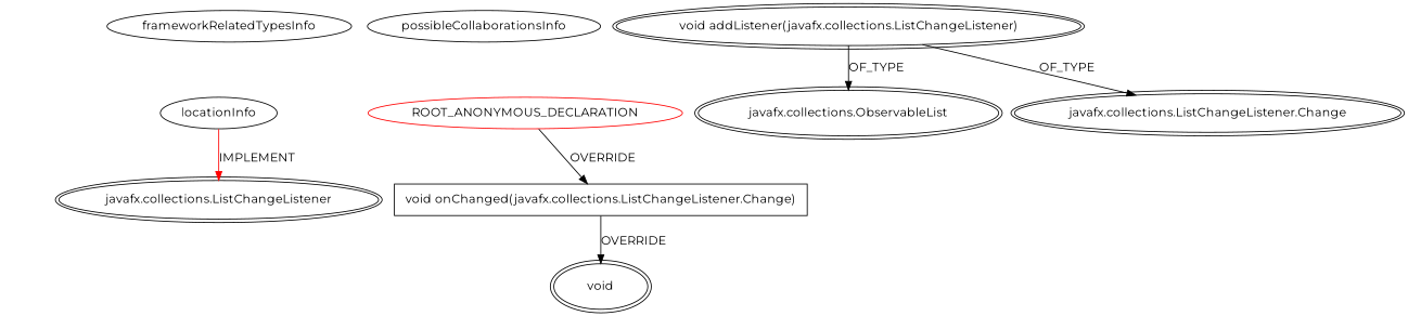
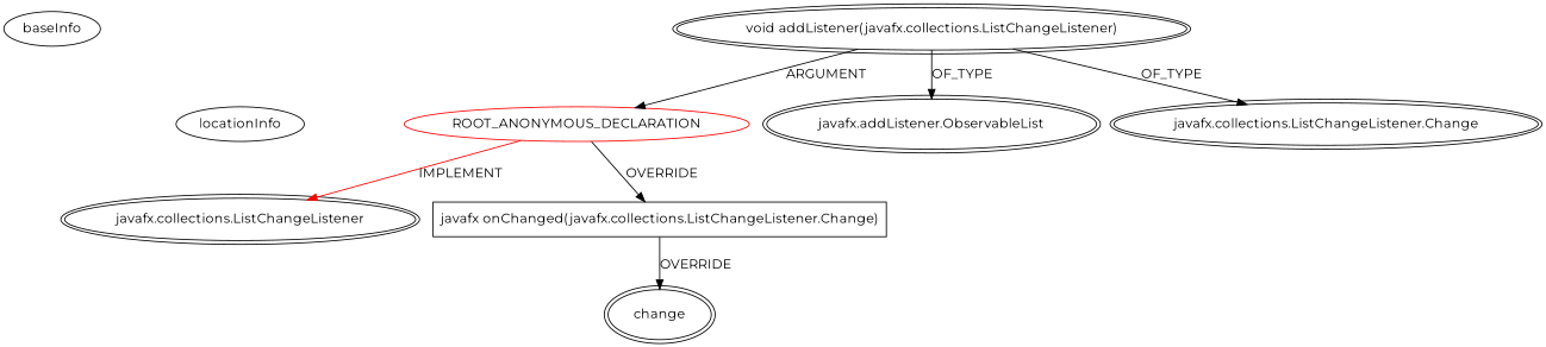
  digraph {
    fontname=Montserrat
    node [fontname=Montserrat isFrameworkType=true]
    edge [fontname=Montserrat]
-   frameworkRelatedTypesInfo [0="javafx.collections.ListChangeListener" isFrameworkType=""]
-   possibleCollaborationsInfo [isFrameworkType=""]
+   baseInfo [category=extension_graph graphId=2094 isAnonymous=true possibleRelation=false isFrameworkType=""]
    locationInfo [contextSignature="void initialize(java.net.URL,java.util.ResourceBundle)" filePath="/bianconejo-CEFX/CEFX-master/src/cefx/CECommandeController.java" graphId=2094 projectName="bianconejo-CEFX" isFrameworkType=""]
    n5 [color=red isFrameworkType=false label=ROOT_ANONYMOUS_DECLARATION vertexType=ROOT_ANONYMOUS_DECLARATION]
    n6 [label="javafx.collections.ListChangeListener" peripheries=2 vertexType=FRAMEWORK_INTERFACE_TYPE]
-   n7 [isFrameworkType=false label="void onChanged(javafx.collections.ListChangeListener.Change)" shape=box vertexType=OVERRIDING_METHOD_DECLARATION]
-   n8 [label=void peripheries=2 vertexType=PARAMETER_DECLARATION]
+   n7 [isFrameworkType=false label="javafx onChanged(javafx.collections.ListChangeListener.Change)" shape=box vertexType=OVERRIDING_METHOD_DECLARATION]
+   n8 [label=change peripheries=2 vertexType=PARAMETER_DECLARATION]
    n9 [label="void addListener(javafx.collections.ListChangeListener)" peripheries=2 vertexType=OUTSIDE_CALL]
-   n10 [label="javafx.collections.ObservableList" peripheries=2 vertexType=FRAMEWORK_INTERFACE_TYPE]
+   n10 [label="javafx.addListener.ObservableList" peripheries=2 vertexType=FRAMEWORK_INTERFACE_TYPE]
    n11 [label="javafx.collections.ListChangeListener.Change" peripheries=2 vertexType=FRAMEWORK_CLASS_TYPE]
-   locationInfo -> n6 [color=red label=IMPLEMENT]
+   n5 -> n6 [color=red label=IMPLEMENT]
    n5 -> n7 [label=OVERRIDE]
    n7 -> n8 [label=OVERRIDE]
+   n9 -> n5 [label=ARGUMENT]
    n9 -> n10 [label=OF_TYPE]
    n9 -> n11 [label=OF_TYPE]
  }
